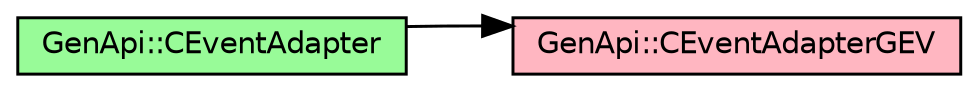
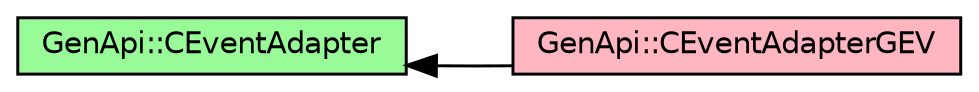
  digraph {
    rankdir=LR
    node [color=black fontname=Helvetica fontsize=10 shape=box style=filled]
    n1 [fillcolor=palegreen fontcolor=black height=0.2 label="GenApi::CEventAdapter" width=0.4]
    n2 [fillcolor=lightpink height=0.2 label="GenApi::CEventAdapterGEV" width=0.4]
-   n2 -> n1 [color=black dir=back fontname=Helvetica fontsize=10 labelfontname=Helvetica labelfontsize=10 style=solid]
+   n1 -> n2 [color=black dir=back fontname=Helvetica fontsize=10 labelfontname=Helvetica labelfontsize=10 style=solid]
  }
